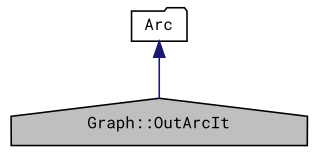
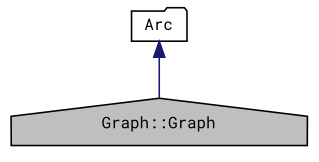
  digraph {
    fontname="Roboto Mono"
    node [color=black fontname="Roboto Mono" fontsize=10 style=filled]
-   n1 [fillcolor=grey75 fontcolor=black height=0.2 label="Graph::OutArcIt" shape=house width=0.4]
+   n1 [fillcolor=grey75 fontcolor=black height=0.2 label="Graph::Graph" shape=house width=0.4]
    n2 [fillcolor=white height=0.2 label=Arc shape=folder width=0.4]
    n2 -> n1 [color=midnightblue dir=back fontname="Roboto Mono" fontsize=10 labelfontname=FreeSans labelfontsize=10 style=solid]
  }
